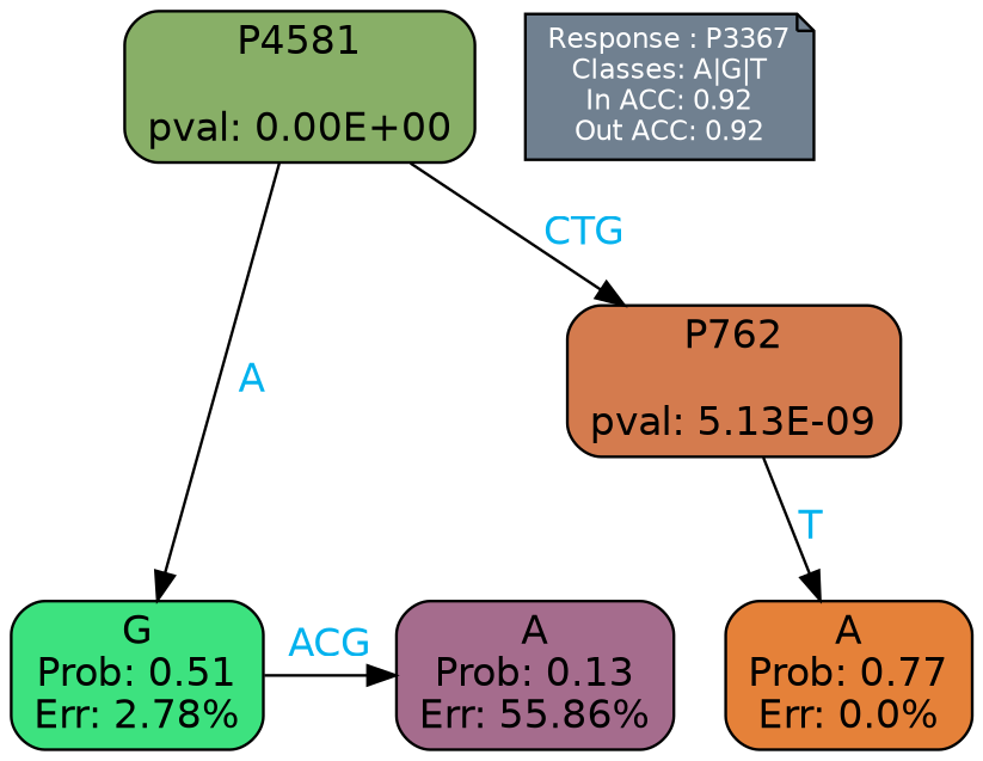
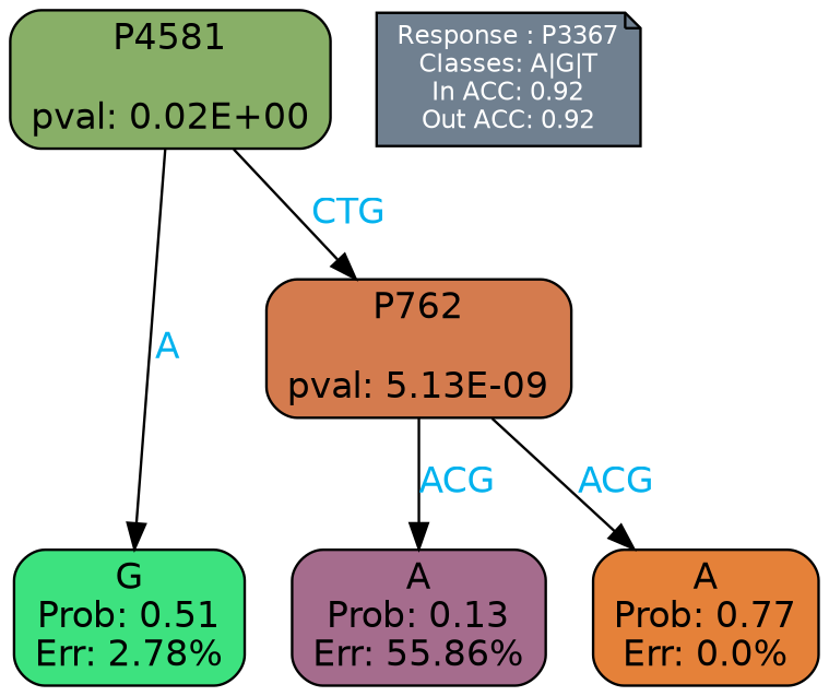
  digraph {
    ranksep=equally
    splines=polylines
    node [color=black fontname=helvetica shape=box style="filled, rounded"]
    edge [fontcolor=deepskyblue2 fontname=helvetica]
    n1 [fillcolor="#3de27f" label="G\nProb: 0.51\nErr: 2.78%"]
    n2 [fillcolor="#a56c8d" label="A\nProb: 0.13\nErr: 55.86%"]
    n3 [fillcolor="#e58139" label="A\nProb: 0.77\nErr: 0.0%"]
    n4 [align=left fillcolor=slategray fontcolor=white fontsize=10 label="Response : P3367\nClasses: A|G|T\nIn ACC: 0.92\nOut ACC: 0.92\n" shape=note style=filled]
-   n5 [fillcolor="#88af67" label="P4581\n\npval: 0.00E+00"]
+   n5 [fillcolor="#88af67" label="P4581\n\npval: 0.02E+00"]
    n6 [fillcolor="#d47b4e" label="P762\n\npval: 5.13E-09"]
    subgraph sub_1 {
      rank=same
      n1
      n2
      n3
    }
    subgraph sub_2 {
      rank=same
      n4
      n5
    }
    n5 -> n1 [label=A]
    n5 -> n6 [label=CTG]
-   n1 -> n2 [label=ACG]
-   n6 -> n3 [label=T]
+   n6 -> n2 [label=ACG]
+   n6 -> n3 [label=ACG]
  }
